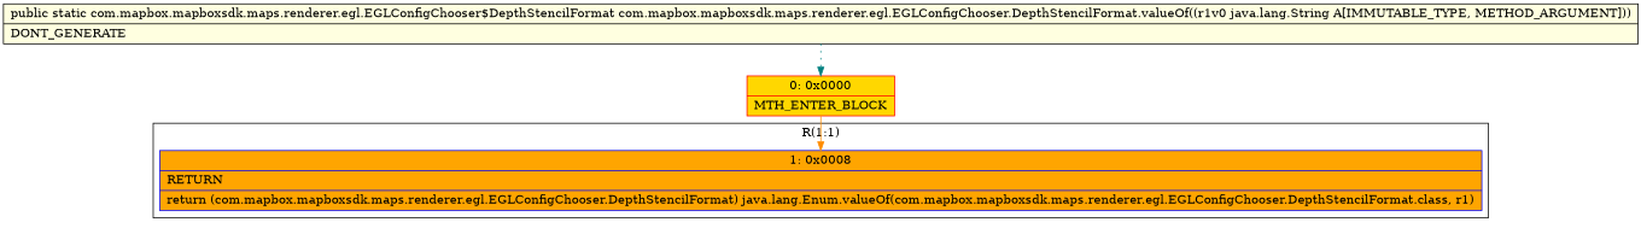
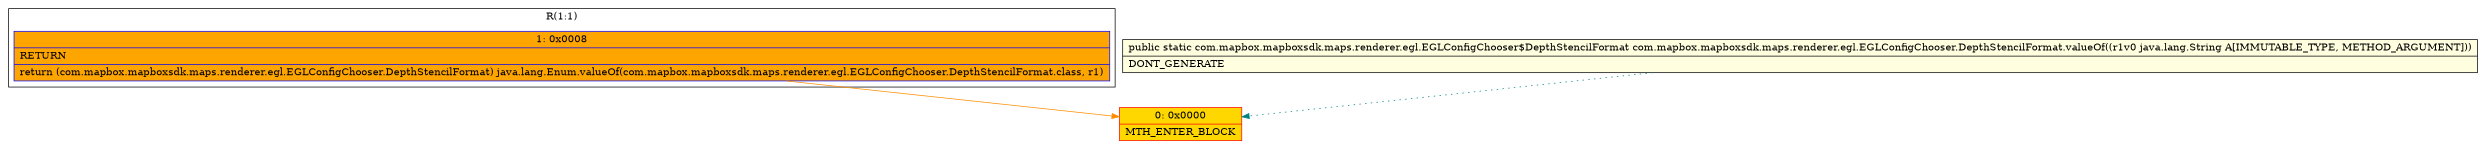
  digraph {
    node [shape=record style=filled]
    n1 [color=blue label="{1\:\ 0x0008|RETURN\l|return (com.mapbox.mapboxsdk.maps.renderer.egl.EGLConfigChooser.DepthStencilFormat) java.lang.Enum.valueOf(com.mapbox.mapboxsdk.maps.renderer.egl.EGLConfigChooser.DepthStencilFormat.class, r1)\l}" fillcolor=orange]
    n2 [color=red label="{0\:\ 0x0000|MTH_ENTER_BLOCK\l}" fillcolor=gold]
    n3 [label="{public static com.mapbox.mapboxsdk.maps.renderer.egl.EGLConfigChooser$DepthStencilFormat com.mapbox.mapboxsdk.maps.renderer.egl.EGLConfigChooser.DepthStencilFormat.valueOf((r1v0 java.lang.String A[IMMUTABLE_TYPE, METHOD_ARGUMENT]))  | DONT_GENERATE\l}" fillcolor=lightyellow]
    subgraph cluster_1 {
      label="R(1:1)"
      n1
    }
-   n2 -> n1 [color=darkorange style=solid]
+   n1 -> n2 [color=darkorange style=solid]
    n3 -> n2 [color=teal style=dotted]
  }
